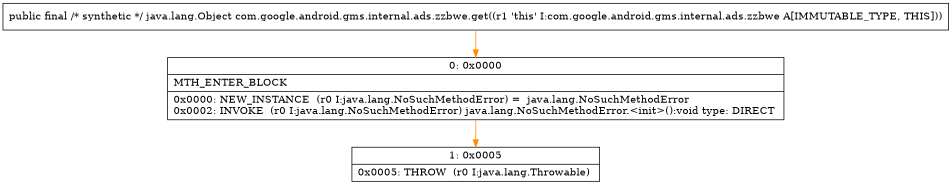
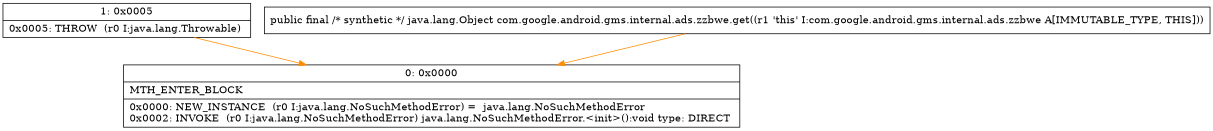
  digraph {
    node [shape=record]
    edge [color=darkorange]
    n1 [label="{0\:\ 0x0000|MTH_ENTER_BLOCK\l|0x0000: NEW_INSTANCE  (r0 I:java.lang.NoSuchMethodError) =  java.lang.NoSuchMethodError \l0x0002: INVOKE  (r0 I:java.lang.NoSuchMethodError) java.lang.NoSuchMethodError.\<init\>():void type: DIRECT \l}"]
    n2 [label="{1\:\ 0x0005|0x0005: THROW  (r0 I:java.lang.Throwable) \l}"]
    n3 [label="{public final \/* synthetic *\/ java.lang.Object com.google.android.gms.internal.ads.zzbwe.get((r1 'this' I:com.google.android.gms.internal.ads.zzbwe A[IMMUTABLE_TYPE, THIS])) }"]
-   n1 -> n2
+   n2 -> n1
    n3 -> n1
  }
